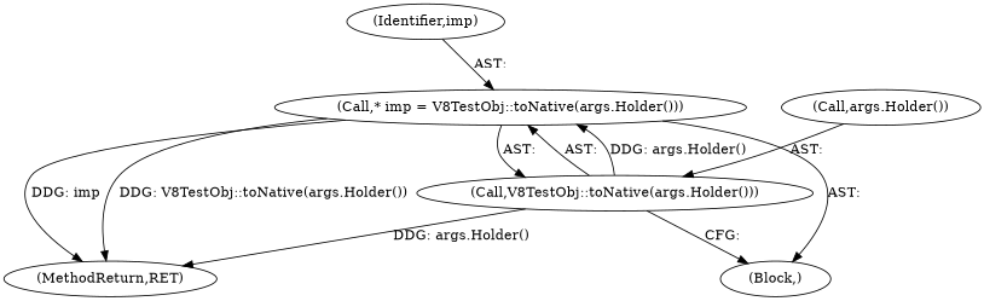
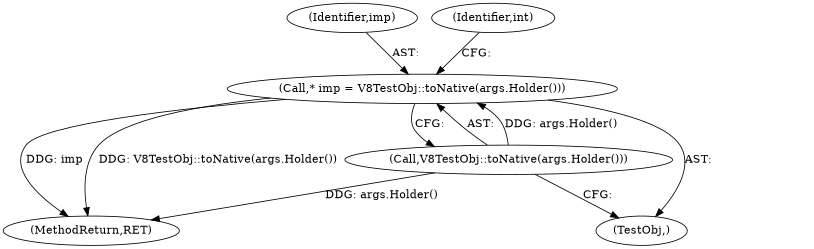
  digraph {
    n1 [label="(Call,* imp = V8TestObj::toNative(args.Holder()))"]
    n2 [label="(Call,V8TestObj::toNative(args.Holder()))"]
    n3 [label="(MethodReturn,RET)"]
-   n4 [label="(Block,)"]
-   n5 [label="(Call,args.Holder())"]
+   n4 [label="(TestObj,)"]
    n6 [label="(Identifier,imp)"]
-   n1 -> n2 [label="AST: "]
+   n7 [label="(Identifier,int)"]
+   n1 -> n2 [label="CFG: "]
    n1 -> n3 [label="DDG: V8TestObj::toNative(args.Holder())"]
    n1 -> n3 [label="DDG: imp"]
    n1 -> n4 [label="AST: "]
    n2 -> n1 [label="AST: "]
    n2 -> n1 [label="DDG: args.Holder()"]
    n2 -> n3 [label="DDG: args.Holder()"]
    n2 -> n4 [label="CFG: "]
-   n5 -> n2 [label="AST: "]
    n6 -> n1 [label="AST: "]
+   n7 -> n1 [label="CFG: "]
  }
